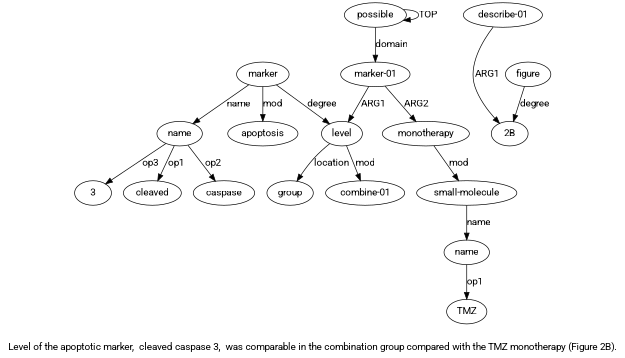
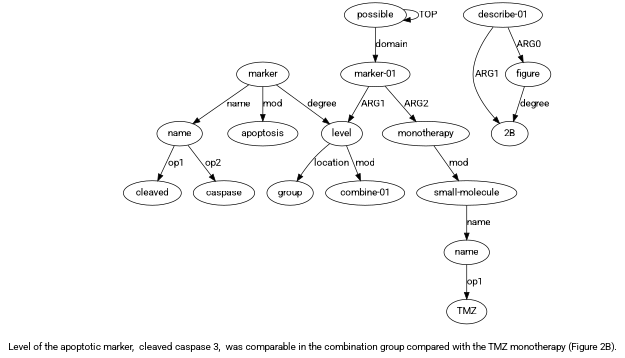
  digraph {
    fontname=Roboto
    label="Level of the apoptotic marker,  cleaved caspase 3,  was comparable in the combination group compared with the TMZ monotherapy (Figure 2B)."
    node [color=black fontname=Roboto gold_ind=-1 gold_label=name test_ind=-1 test_label=name]
    edge [color=black fontname=Roboto gold_label=mod test_label=mod]
    n1 [gold_label=caspase label=caspase test_label=caspase]
    n2 [gold_ind=11 gold_label="small-molecule" label="small-molecule" test_ind=11 test_label="small-molecule"]
    n3 [gold_ind=12 label=name test_ind=12]
    n4 [gold_label=TMZ label=TMZ test_label=TMZ]
    n5 [gold_ind=10 gold_label=monotherapy label=monotherapy test_ind=10 test_label=monotherapy]
    n6 [gold_label="2B" label="2B" test_label="2B"]
-   n7 [gold_label=3 label=3 test_label=3]
    n8 [gold_ind=1 gold_label="describe-01" label="describe-01" test_ind=1 test_label="describe-01"]
    n9 [gold_ind=2 gold_label=figure label=figure test_ind=2 test_label=figure]
    n10 [gold_ind=0 gold_label=possible label=possible test_ind=0 test_label=possible]
    n11 [gold_ind=3 gold_label="compare-01" label="marker-01" test_ind=3 test_label="compare-01"]
    n12 [gold_ind=4 gold_label=level label=level test_ind=4 test_label=level]
    n13 [gold_ind=8 gold_label=group label=group test_ind=8 test_label=group]
    n14 [gold_ind=9 gold_label="combine-01" label="combine-01" test_ind=9 test_label="combine-01"]
    n15 [gold_ind=5 gold_label=marker label=marker test_ind=5 test_label=marker]
    n16 [gold_ind=7 gold_label=apoptosis label=apoptosis test_ind=7 test_label=apoptosis]
    n17 [gold_ind=6 label=name test_ind=6]
    n18 [gold_label=cleaved label=cleaved test_label=cleaved]
    n2 -> n3 [gold_label=name label=name test_label=name]
    n3 -> n4 [gold_label=op1 label=op1 test_label=op1]
    n5 -> n2 [label=mod]
    n8 -> n6 [gold_label=ARG1 label=ARG1 test_label=ARG1]
+   n8 -> n9 [gold_label=ARG0 label=ARG0 test_label=ARG0]
    n9 -> n6 [label=degree]
    n10 -> n10 [gold_label=TOP label=TOP test_label=TOP]
    n10 -> n11 [gold_label=domain label=domain test_label=domain]
    n11 -> n5 [gold_label=ARG2 label=ARG2 test_label=ARG2]
    n11 -> n12 [gold_label=ARG1 label=ARG1 test_label=ARG1]
    n12 -> n13 [gold_label=location label=location test_label=location]
    n12 -> n14 [label=mod]
    n15 -> n12 [gold_label=degree label=degree test_label=degree]
    n15 -> n16 [label=mod]
    n15 -> n17 [gold_label=name label=name test_label=name]
    n17 -> n1 [gold_label=op2 label=op2 test_label=op2]
-   n17 -> n7 [gold_label=op3 label=op3 test_label=op3]
    n17 -> n18 [gold_label=op1 label=op1 test_label=op1]
  }
